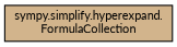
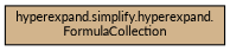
  digraph {
    rankdir=TB
    fontname=Lato
-   n1 [color=black fillcolor=tan fontname=Lato fontsize=10 height=0.2 label="sympy.simplify.hyperexpand.\lFormulaCollection" shape=record style=filled width=0.4]
+   n1 [color=black fillcolor=tan fontname=Lato fontsize=10 height=0.2 label="hyperexpand.simplify.hyperexpand.\lFormulaCollection" shape=record style=filled width=0.4]
  }
